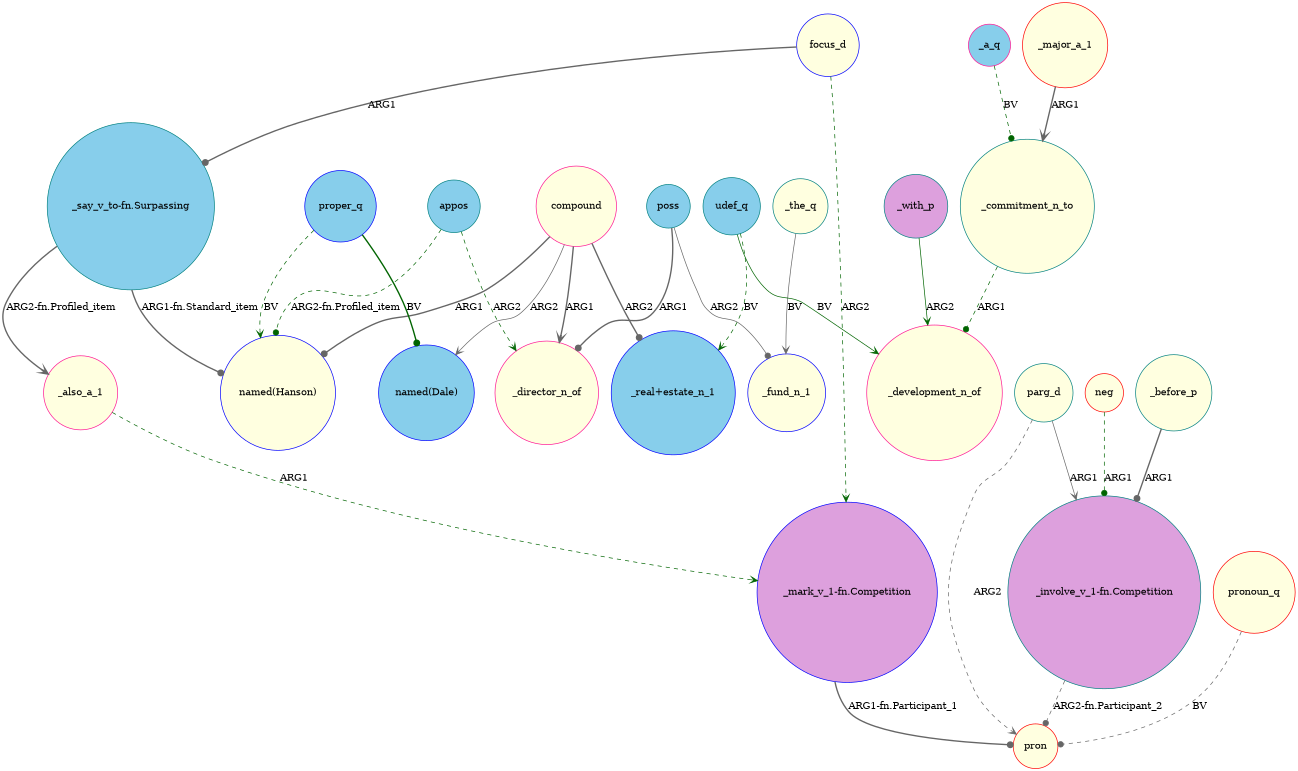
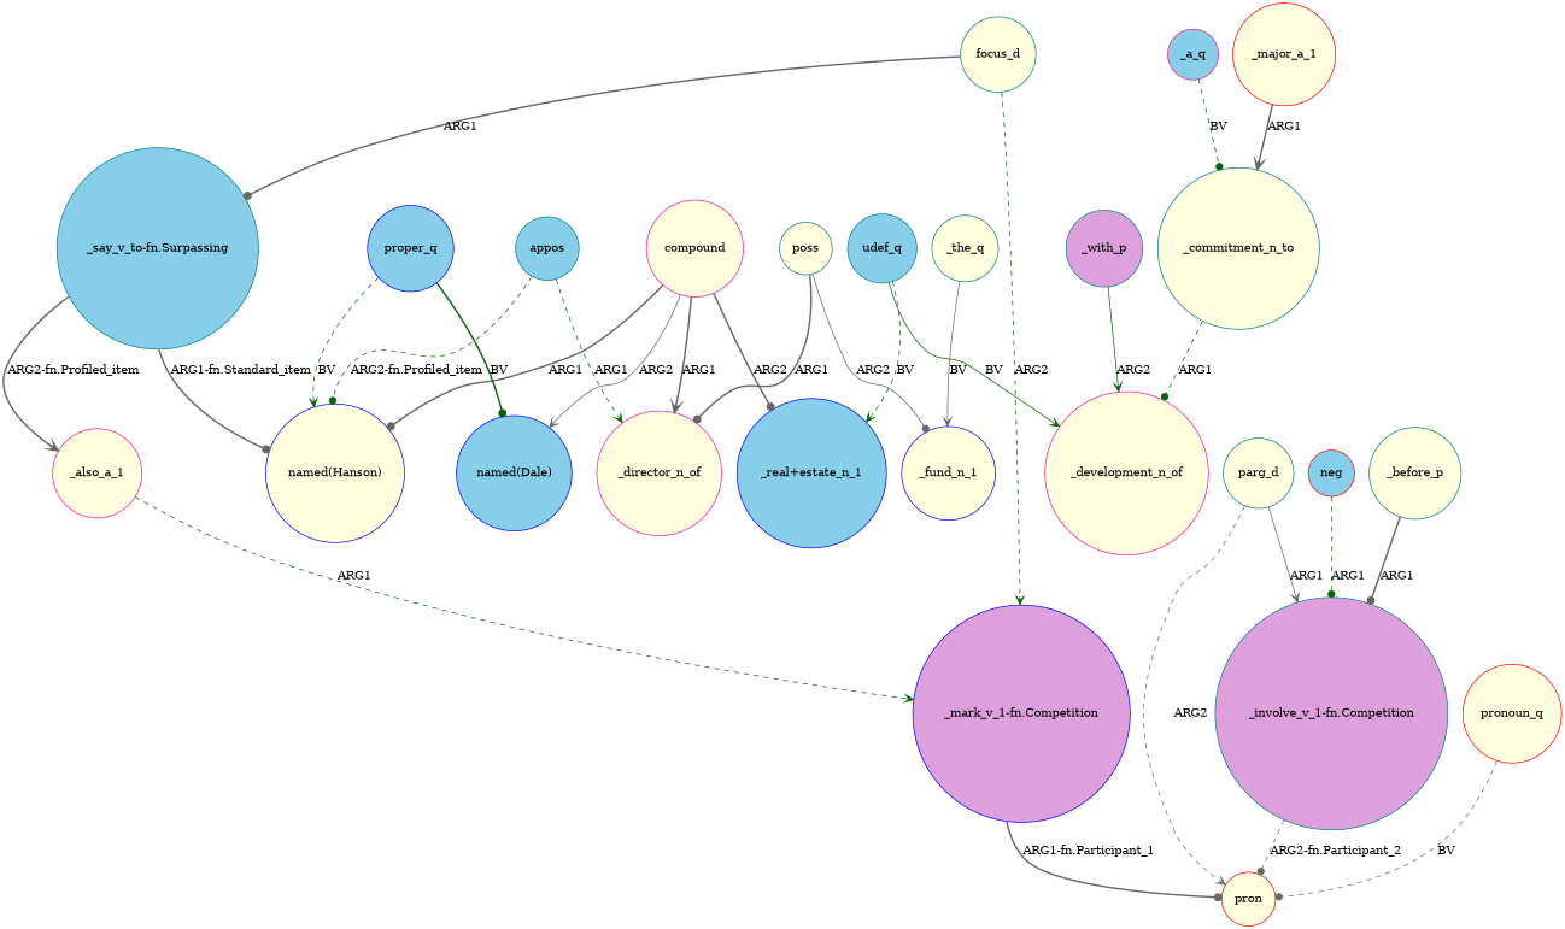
  digraph {
    node [color=teal fillcolor=lightyellow shape=circle style=filled]
    edge [arrowhead=dot color=gray40 style=dashed]
    "_say_v_to-fn.Surpassing" [fillcolor=skyblue]
    "named(Hanson)" [color=blue]
    _also_a_1 [color=deeppink]
    "_mark_v_1-fn.Competition" [color=blue fillcolor=plum]
    _director_n_of [color=deeppink]
    _fund_n_1 [color=blue]
    _the_q
    pron [color=red]
    _development_n_of [color=deeppink]
    _commitment_n_to
    parg_d
    "_involve_v_1-fn.Competition" [fillcolor=plum]
    _a_q [color=deeppink fillcolor=skyblue]
    appos [fillcolor=skyblue]
-   poss [fillcolor=skyblue]
+   poss
    _with_p [fillcolor=plum]
    compound [color=deeppink]
    "_real+estate_n_1" [color=blue fillcolor=skyblue]
    "named(Dale)" [color=blue fillcolor=skyblue]
-   focus_d [color=blue]
+   focus_d
    pronoun_q [color=red]
    udef_q [fillcolor=skyblue]
-   neg [color=red]
+   neg [color=red fillcolor=skyblue]
    _major_a_1 [color=red]
    proper_q [color=blue fillcolor=skyblue]
    _before_p
    "_say_v_to-fn.Surpassing" -> "named(Hanson)" [label="ARG1-fn.Standard_item" style=bold]
    "_say_v_to-fn.Surpassing" -> _also_a_1 [arrowhead=vee label="ARG2-fn.Profiled_item" style=bold]
    _also_a_1 -> "_mark_v_1-fn.Competition" [arrowhead=vee color=darkgreen label=ARG1]
    "_mark_v_1-fn.Competition" -> pron [label="ARG1-fn.Participant_1" style=bold]
    _the_q -> _fund_n_1 [arrowhead=vee label=BV style=solid]
    _commitment_n_to -> _development_n_of [color=darkgreen label=ARG1]
    parg_d -> pron [arrowhead=vee label=ARG2]
    parg_d -> "_involve_v_1-fn.Competition" [arrowhead=vee label=ARG1 style=solid]
    "_involve_v_1-fn.Competition" -> pron [label="ARG2-fn.Participant_2"]
    _a_q -> _commitment_n_to [color=darkgreen label=BV]
    appos -> "named(Hanson)" [color=darkgreen label="ARG2-fn.Profiled_item"]
-   appos -> _director_n_of [arrowhead=vee color=darkgreen label=ARG2]
+   appos -> _director_n_of [arrowhead=vee color=darkgreen label=ARG1]
    poss -> _director_n_of [label=ARG1 style=bold]
    poss -> _fund_n_1 [label=ARG2 style=solid]
    _with_p -> _development_n_of [arrowhead=vee color=darkgreen label=ARG2 style=solid]
    compound -> "named(Hanson)" [label=ARG1 style=bold]
    compound -> _director_n_of [arrowhead=vee label=ARG1 style=bold]
    compound -> "_real+estate_n_1" [label=ARG2 style=bold]
    compound -> "named(Dale)" [arrowhead=vee label=ARG2 style=solid]
    focus_d -> "_say_v_to-fn.Surpassing" [label=ARG1 style=bold]
    focus_d -> "_mark_v_1-fn.Competition" [arrowhead=vee color=darkgreen label=ARG2]
    pronoun_q -> pron [label=BV]
    udef_q -> _development_n_of [arrowhead=vee color=darkgreen label=BV style=solid]
    udef_q -> "_real+estate_n_1" [arrowhead=vee color=darkgreen label=BV]
    neg -> "_involve_v_1-fn.Competition" [color=darkgreen label=ARG1]
    _major_a_1 -> _commitment_n_to [arrowhead=vee label=ARG1 style=bold]
    proper_q -> "named(Hanson)" [arrowhead=vee color=darkgreen label=BV]
    proper_q -> "named(Dale)" [color=darkgreen label=BV style=bold]
    _before_p -> "_involve_v_1-fn.Competition" [label=ARG1 style=bold]
  }
